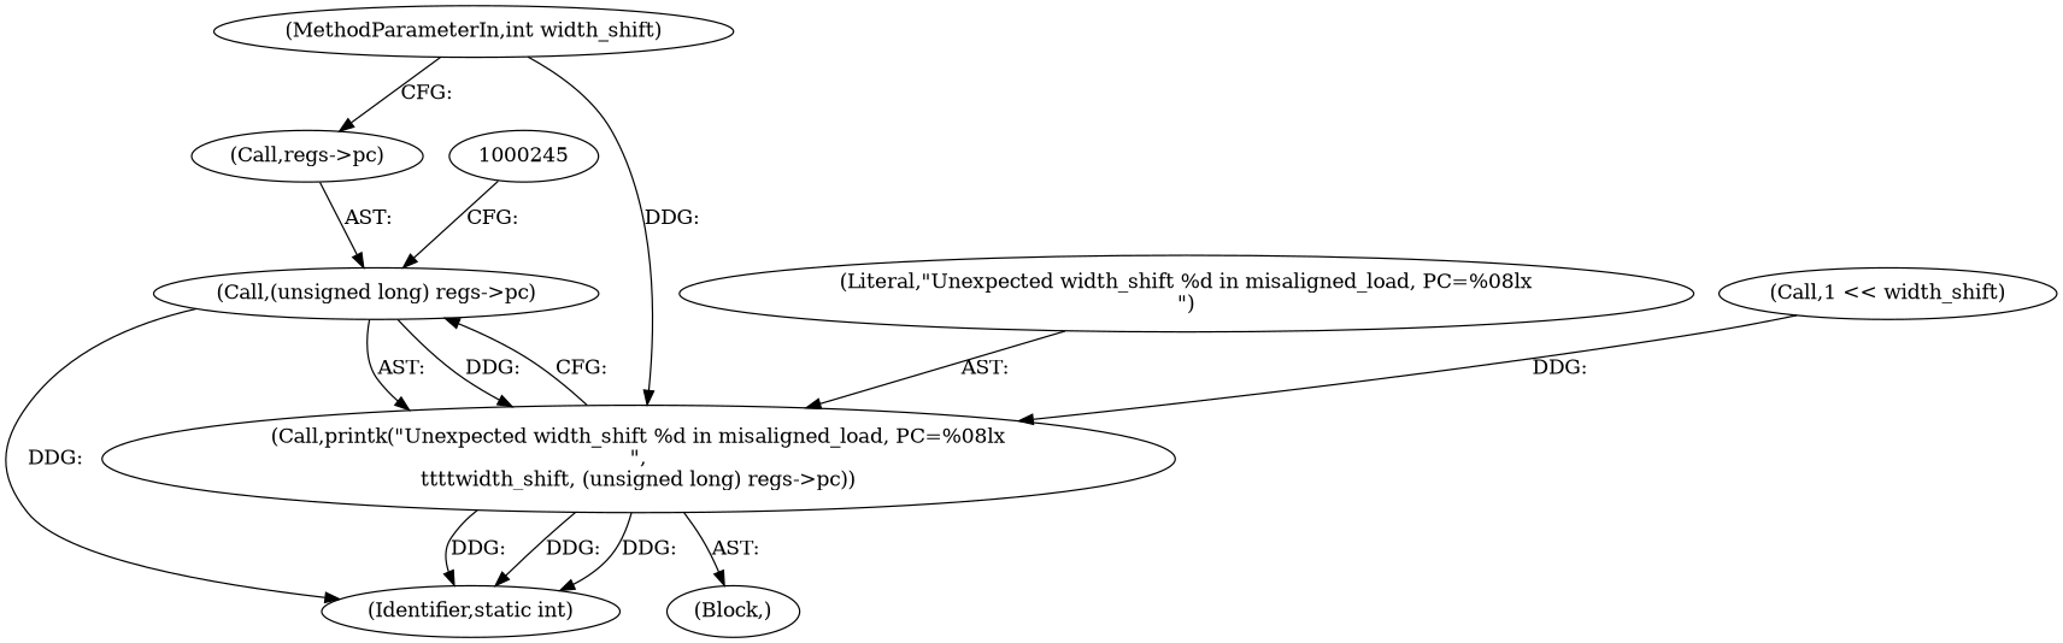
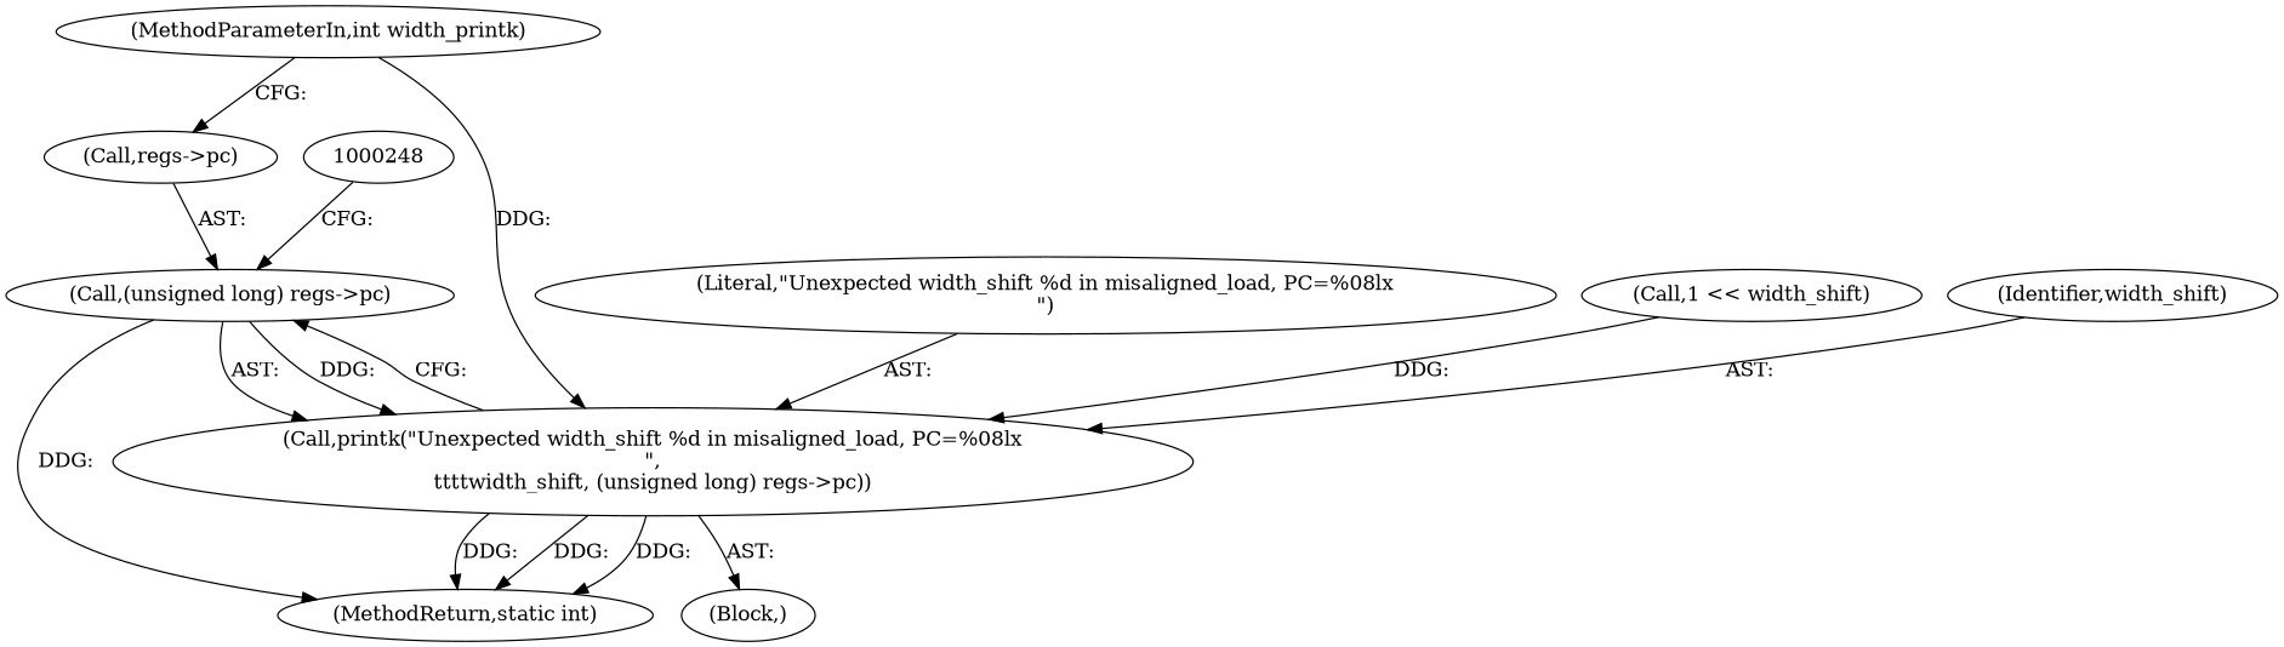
  digraph {
    n1 [label="(Call,(unsigned long) regs->pc)"]
    n2 [label="(Call,printk(\"Unexpected width_shift %d in misaligned_load, PC=%08lx\n\",\n\t\t\t\twidth_shift, (unsigned long) regs->pc))"]
-   n3 [label="(Identifier,static int)"]
+   n3 [label="(MethodReturn,static int)"]
    n4 [label="(Block,)"]
    n5 [label="(Call,regs->pc)"]
-   n6 [label="(MethodParameterIn,int width_shift)"]
+   n6 [label="(MethodParameterIn,int width_printk)"]
    n7 [label="(Literal,\"Unexpected width_shift %d in misaligned_load, PC=%08lx\n\")"]
    n8 [label="(Call,1 << width_shift)"]
-   1000248 [label=1000245]
+   n9 [label="(Identifier,width_shift)"]
+   1000248
    n1 -> n2 [label="AST: "]
    n1 -> n2 [label="DDG: "]
    n1 -> n3 [label="DDG: "]
    n2 -> n1 [label="CFG: "]
    n2 -> n3 [label="DDG: "]
    n2 -> n3 [label="DDG: "]
    n2 -> n3 [label="DDG: "]
    n2 -> n4 [label="AST: "]
    n5 -> n1 [label="AST: "]
    n6 -> n2 [label="DDG: "]
    n6 -> n5 [label="CFG: "]
    n7 -> n2 [label="AST: "]
    n8 -> n2 [label="DDG: "]
+   n9 -> n2 [label="AST: "]
    1000248 -> n1 [label="CFG: "]
  }
